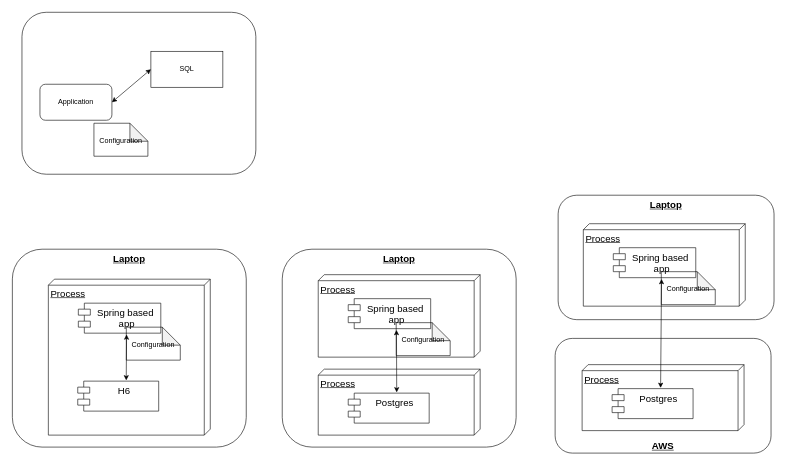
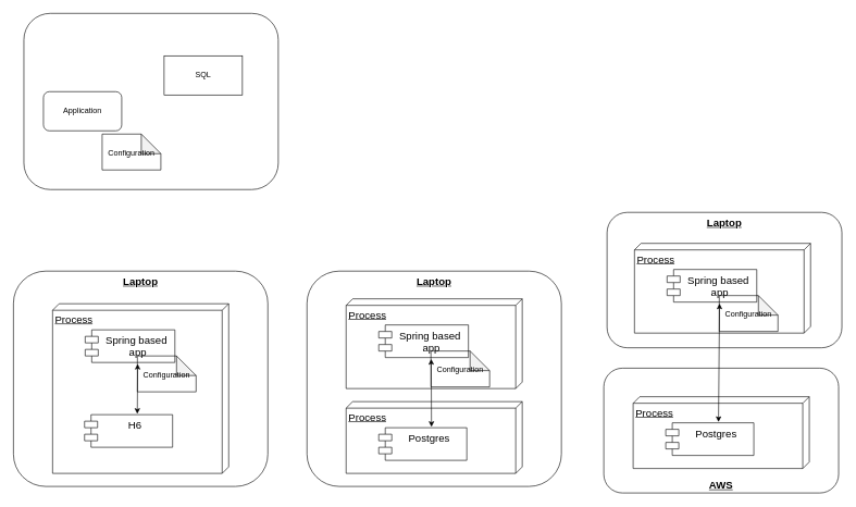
  <mxCell id="0" />
  <mxCell id="1" parent="0" />
  <mxCell id="2" value="SQL" style="rounded=0;whiteSpace=wrap;html=1;" vertex="1" parent="1"><mxGeometry x="251" y="85" width="120" height="60" as="geometry" /></mxCell>
  <mxCell id="3" value="Application" style="whiteSpace=wrap;html=1;rounded=1;" vertex="1" parent="1"><mxGeometry x="66" y="140" width="120" height="60" as="geometry" /></mxCell>
  <mxCell id="4" value="" style="rounded=1;whiteSpace=wrap;html=1;fillColor=none;verticalAlign=top;fontSize=16;fontStyle=5" vertex="1" parent="1"><mxGeometry x="36" y="20" width="390" height="270" as="geometry" /></mxCell>
- <mxCell id="5" value="" style="endArrow=classic;startArrow=classic;html=1;fontSize=16;exitX=1;exitY=0.5;exitDx=0;exitDy=0;entryX=0;entryY=0.5;entryDx=0;entryDy=0;" edge="1" parent="1" source="3" target="2"><mxGeometry width="50" height="50" relative="1" as="geometry"><mxPoint x="316" y="230" as="sourcePoint" /><mxPoint x="366" y="180" as="targetPoint" /></mxGeometry></mxCell>
  <mxCell id="6" value="&lt;font style=&quot;font-size: 12px&quot;&gt;Configuration&lt;/font&gt;" style="shape=note;whiteSpace=wrap;html=1;backgroundOutline=1;darkOpacity=0.05;fillColor=none;fontSize=16;" vertex="1" parent="1"><mxGeometry x="156" y="205" width="90" height="55" as="geometry" /></mxCell>
  <mxCell id="7" value="&lt;font style=&quot;font-size: 12px&quot;&gt;Configuration&lt;/font&gt;" style="shape=note;whiteSpace=wrap;html=1;backgroundOutline=1;darkOpacity=0.05;fillColor=none;fontSize=16;" vertex="1" parent="1"><mxGeometry x="210" y="545" width="90" height="55" as="geometry" /></mxCell>
  <mxCell id="8" value="H6" style="shape=module;align=left;spacingLeft=20;align=center;verticalAlign=top;fillColor=none;fontSize=16;" vertex="1" parent="1"><mxGeometry x="129" y="635" width="135" height="50" as="geometry" /></mxCell>
  <mxCell id="9" value="Spring based&#10; app" style="shape=module;align=left;spacingLeft=20;align=center;verticalAlign=top;fillColor=none;fontSize=16;" vertex="1" parent="1"><mxGeometry x="130" y="505" width="137.5" height="50" as="geometry" /></mxCell>
  <mxCell id="10" value="Laptop" style="rounded=1;whiteSpace=wrap;html=1;fillColor=none;verticalAlign=top;fontSize=16;fontStyle=5" vertex="1" parent="1"><mxGeometry x="20" y="415" width="390" height="330" as="geometry" /></mxCell>
  <mxCell id="11" value="" style="endArrow=classic;startArrow=classic;html=1;fontSize=16;entryX=0.599;entryY=-0.026;entryDx=0;entryDy=0;exitX=0.585;exitY=1.045;exitDx=0;exitDy=0;exitPerimeter=0;entryPerimeter=0;" edge="1" parent="1" source="9" target="8"><mxGeometry width="50" height="50" relative="1" as="geometry"><mxPoint x="550" y="570" as="sourcePoint" /><mxPoint x="160" y="540" as="targetPoint" /></mxGeometry></mxCell>
  <mxCell id="12" value="Process" style="verticalAlign=top;align=left;spacingTop=8;spacingLeft=2;spacingRight=12;shape=cube;size=10;direction=south;fontStyle=4;html=1;fillColor=none;fontSize=16;" vertex="1" parent="1"><mxGeometry x="80" y="465" width="270" height="260" as="geometry" /></mxCell>
  <mxCell id="13" value="&lt;font style=&quot;font-size: 12px&quot;&gt;Configuration&lt;/font&gt;" style="shape=note;whiteSpace=wrap;html=1;backgroundOutline=1;darkOpacity=0.05;fillColor=none;fontSize=16;" vertex="1" parent="1"><mxGeometry x="660" y="537.5" width="90" height="55" as="geometry" /></mxCell>
  <mxCell id="14" value="Postgres" style="shape=module;align=left;spacingLeft=20;align=center;verticalAlign=top;fillColor=none;fontSize=16;" vertex="1" parent="1"><mxGeometry x="580" y="655" width="135" height="50" as="geometry" /></mxCell>
  <mxCell id="15" value="Spring based&#10; app" style="shape=module;align=left;spacingLeft=20;align=center;verticalAlign=top;fillColor=none;fontSize=16;" vertex="1" parent="1"><mxGeometry x="580" y="497.5" width="137.5" height="50" as="geometry" /></mxCell>
  <mxCell id="16" value="Laptop" style="rounded=1;whiteSpace=wrap;html=1;fillColor=none;verticalAlign=top;fontSize=16;fontStyle=5" vertex="1" parent="1"><mxGeometry x="470" y="415" width="390" height="330" as="geometry" /></mxCell>
  <mxCell id="17" value="" style="endArrow=classic;startArrow=classic;html=1;fontSize=16;entryX=0.599;entryY=-0.026;entryDx=0;entryDy=0;exitX=0.585;exitY=1.045;exitDx=0;exitDy=0;exitPerimeter=0;entryPerimeter=0;" edge="1" parent="1" source="15" target="14"><mxGeometry width="50" height="50" relative="1" as="geometry"><mxPoint x="1000" y="562.5" as="sourcePoint" /><mxPoint x="610" y="532.5" as="targetPoint" /></mxGeometry></mxCell>
  <mxCell id="18" value="Process" style="verticalAlign=top;align=left;spacingTop=8;spacingLeft=2;spacingRight=12;shape=cube;size=10;direction=south;fontStyle=4;html=1;fillColor=none;fontSize=16;" vertex="1" parent="1"><mxGeometry x="530" y="457.5" width="270" height="137.5" as="geometry" /></mxCell>
  <mxCell id="19" value="Process" style="verticalAlign=top;align=left;spacingTop=8;spacingLeft=2;spacingRight=12;shape=cube;size=10;direction=south;fontStyle=4;html=1;fillColor=none;fontSize=16;" vertex="1" parent="1"><mxGeometry x="530" y="615" width="270" height="110" as="geometry" /></mxCell>
  <mxCell id="20" value="&lt;font style=&quot;font-size: 12px&quot;&gt;Configuration&lt;/font&gt;" style="shape=note;whiteSpace=wrap;html=1;backgroundOutline=1;darkOpacity=0.05;fillColor=none;fontSize=16;" vertex="1" parent="1"><mxGeometry x="1102" y="452.5" width="90" height="55" as="geometry" /></mxCell>
  <mxCell id="21" value="Postgres" style="shape=module;align=left;spacingLeft=20;align=center;verticalAlign=top;fillColor=none;fontSize=16;" vertex="1" parent="1"><mxGeometry x="1020" y="647.5" width="135" height="50" as="geometry" /></mxCell>
  <mxCell id="22" value="Spring based&#10; app" style="shape=module;align=left;spacingLeft=20;align=center;verticalAlign=top;fillColor=none;fontSize=16;" vertex="1" parent="1"><mxGeometry x="1022" y="412.5" width="137.5" height="50" as="geometry" /></mxCell>
  <mxCell id="23" value="Laptop" style="rounded=1;whiteSpace=wrap;html=1;fillColor=none;verticalAlign=top;fontSize=16;fontStyle=5" vertex="1" parent="1"><mxGeometry x="930" y="325" width="360" height="207.5" as="geometry" /></mxCell>
  <mxCell id="24" value="" style="endArrow=classic;startArrow=classic;html=1;fontSize=16;entryX=0.599;entryY=-0.026;entryDx=0;entryDy=0;exitX=0.585;exitY=1.045;exitDx=0;exitDy=0;exitPerimeter=0;entryPerimeter=0;" edge="1" parent="1" source="22" target="21"><mxGeometry width="50" height="50" relative="1" as="geometry"><mxPoint x="1440" y="555" as="sourcePoint" /><mxPoint x="1050" y="525" as="targetPoint" /></mxGeometry></mxCell>
  <mxCell id="25" value="Process" style="verticalAlign=top;align=left;spacingTop=8;spacingLeft=2;spacingRight=12;shape=cube;size=10;direction=south;fontStyle=4;html=1;fillColor=none;fontSize=16;" vertex="1" parent="1"><mxGeometry x="972" y="372.5" width="270" height="137.5" as="geometry" /></mxCell>
  <mxCell id="26" value="Process" style="verticalAlign=top;align=left;spacingTop=8;spacingLeft=2;spacingRight=12;shape=cube;size=10;direction=south;fontStyle=4;html=1;fillColor=none;fontSize=16;" vertex="1" parent="1"><mxGeometry x="970" y="607.5" width="270" height="110" as="geometry" /></mxCell>
  <mxCell id="27" value="AWS" style="rounded=1;whiteSpace=wrap;html=1;fillColor=none;verticalAlign=bottom;fontSize=16;fontStyle=5" vertex="1" parent="1"><mxGeometry x="925" y="563.75" width="360" height="191.25" as="geometry" /></mxCell>
